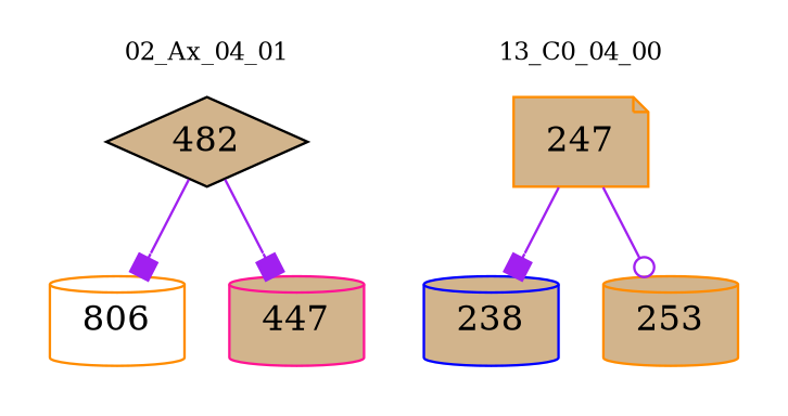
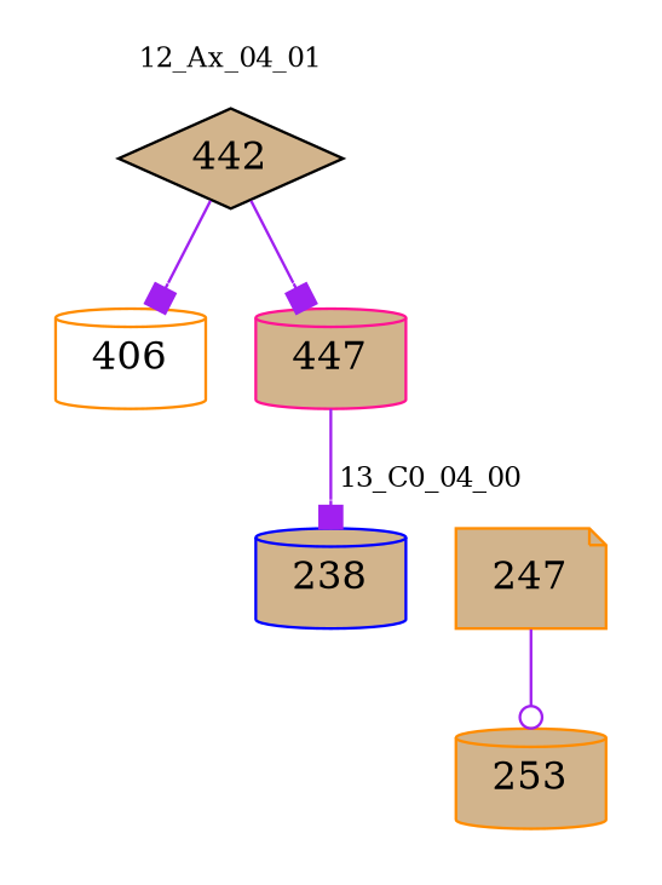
  digraph {
    node [color=darkorange fillcolor=tan shape=cylinder style=filled]
    edge [arrowhead=box color=purple]
-   n1 [color=black label=482 shape=diamond]
-   n2 [fillcolor=white label=806]
+   n1 [color=black label=442 shape=diamond]
+   n2 [fillcolor=white label=406]
    n3 [color=deeppink label=447]
    n4 [label=247 shape=note]
    n5 [color=blue label=238]
    n6 [label=253]
    subgraph cluster_1 {
      color=white
      fontsize=10
-     label="02_Ax_04_01"
+     label="12_Ax_04_01"
      n1
      n2
      n3
    }
    subgraph cluster_2 {
      color=white
      fontsize=10
      label="13_C0_04_00"
      n4
      n5
      n6
    }
    n1 -> n2
    n1 -> n3
-   n4 -> n5
+   n3 -> n5
    n4 -> n6 [arrowhead=odot]
  }
